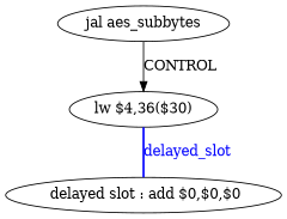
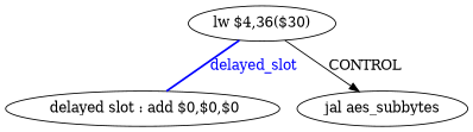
  digraph {
    node [shape=ellipse]
    n1 [label=" delayed slot : add $0,$0,$0"]
    n2 [label="jal aes_subbytes"]
    n3 [label="lw $4,36($30)"]
    n3 -> n1 [color=blue dir=none fontcolor=blue label=delayed_slot style=bold]
-   n2 -> n3 [label=CONTROL]
+   n3 -> n2 [label=CONTROL]
  }
